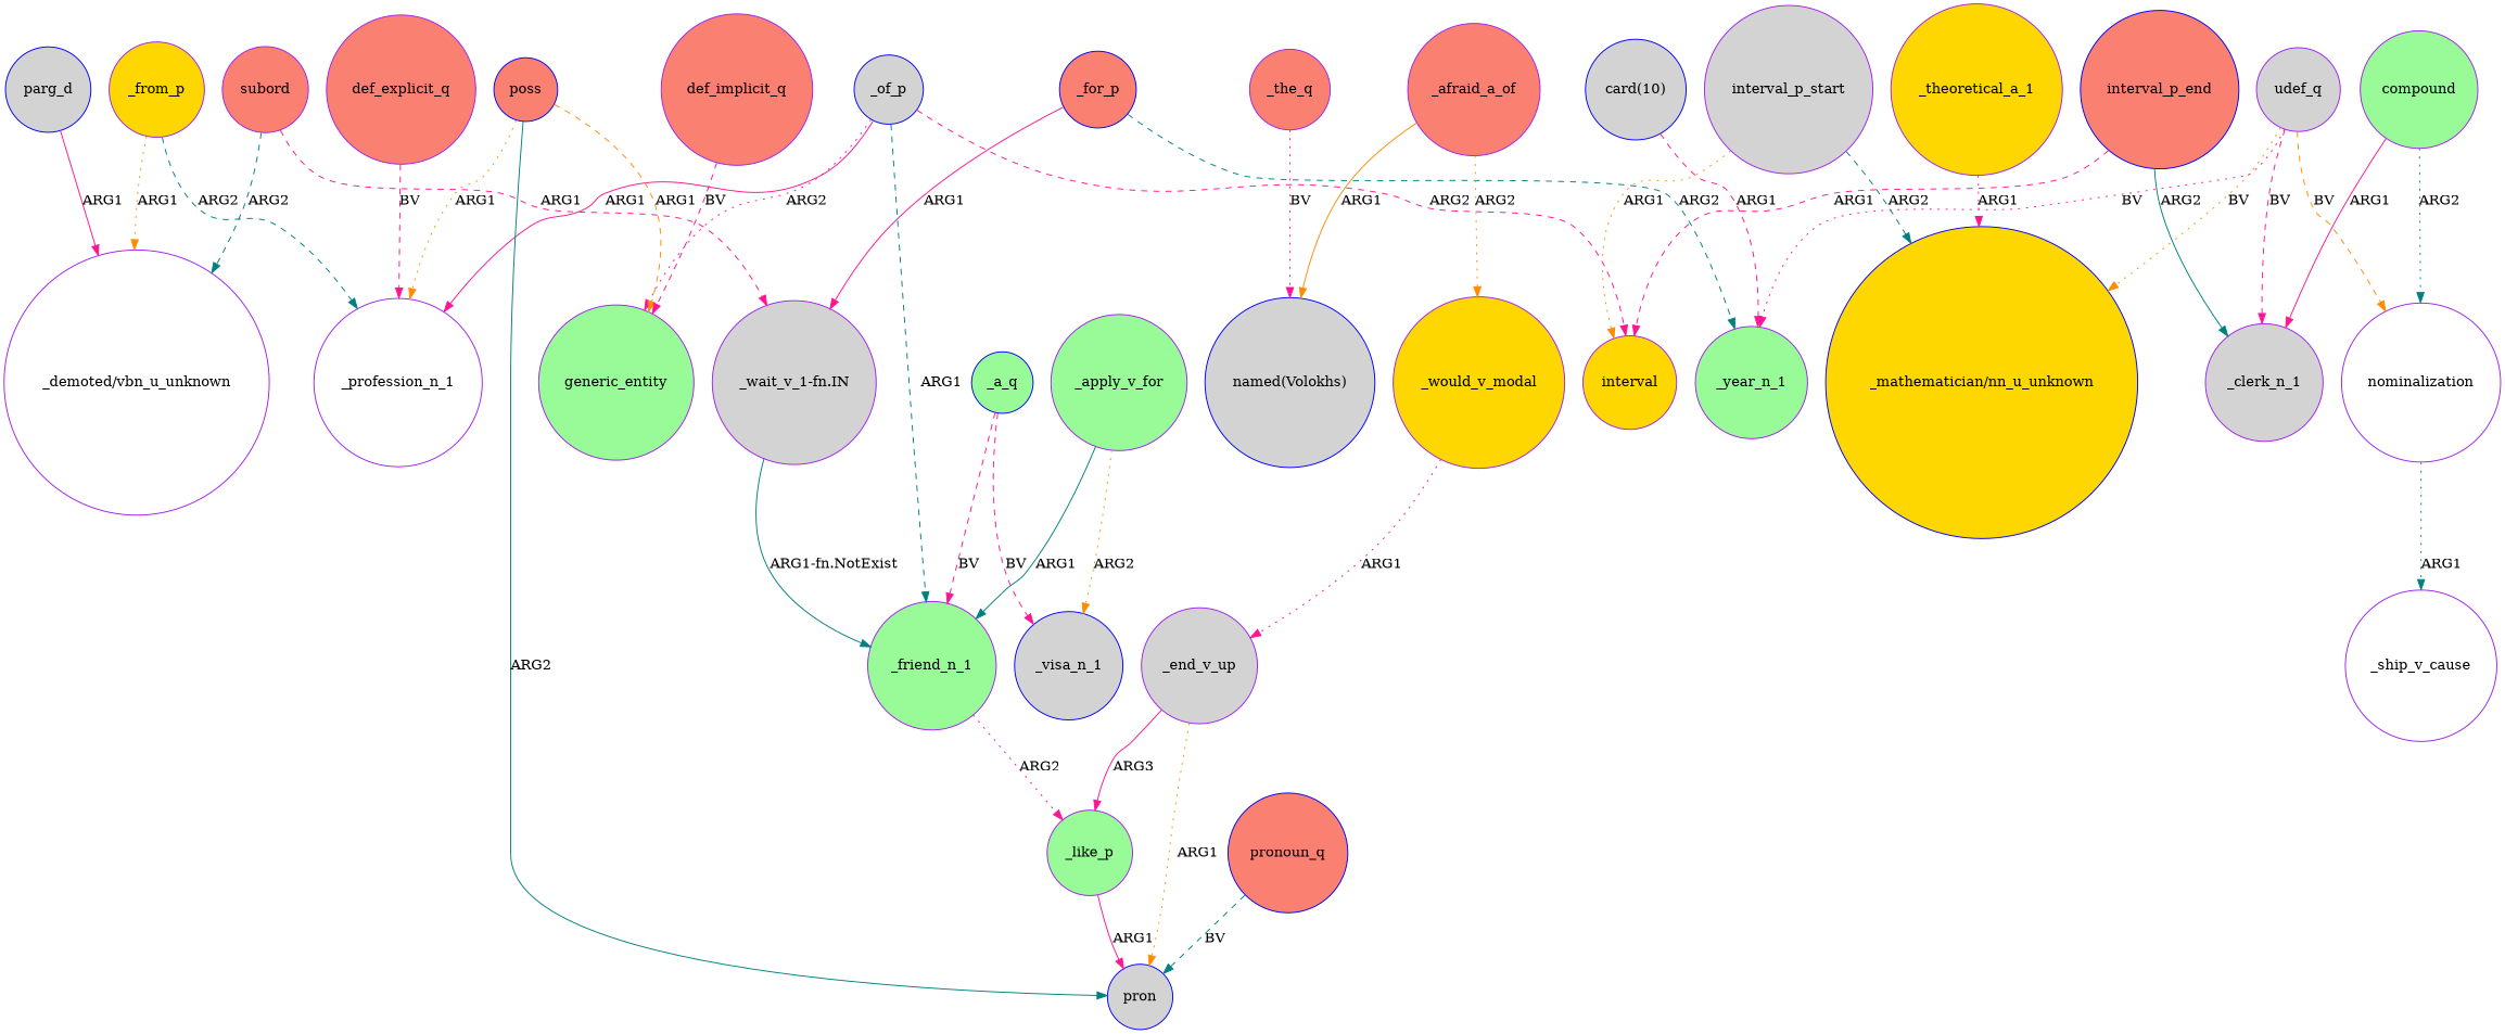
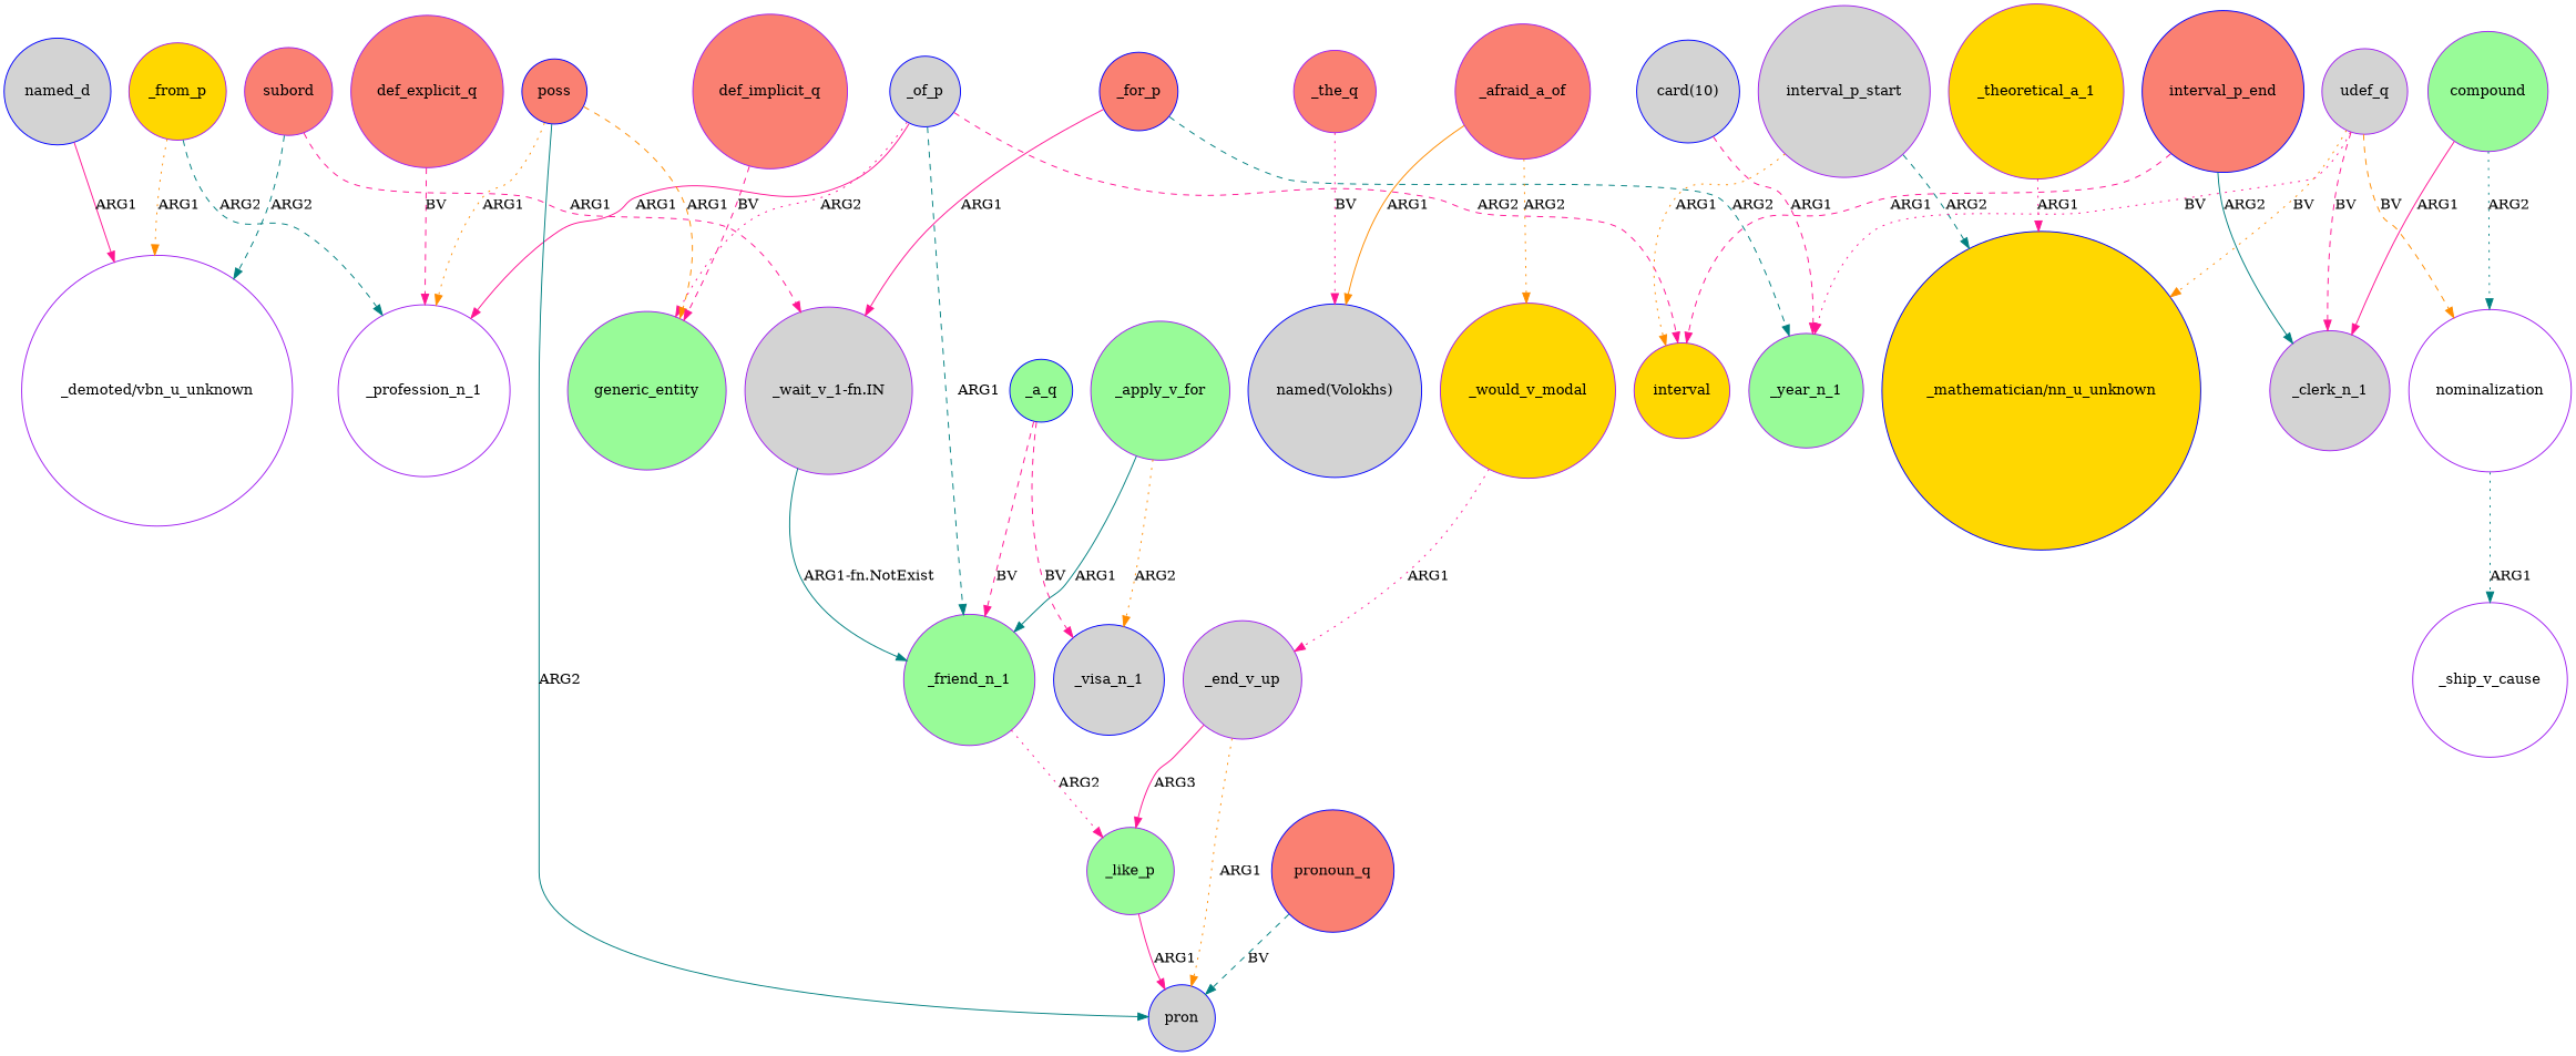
  digraph {
    node [color=purple fillcolor=lightgrey shape=circle style=filled]
    edge [color=deeppink style=dashed]
    subord [fillcolor=salmon]
    "_demoted/vbn_u_unknown" [fillcolor=white]
    "_wait_v_1-fn.IN"
    _friend_n_1 [fillcolor=palegreen]
    _of_p [color=blue]
    generic_entity [fillcolor=palegreen]
    _profession_n_1 [fillcolor=white]
    interval [fillcolor=gold]
    _like_p [fillcolor=palegreen]
    _theoretical_a_1 [fillcolor=gold]
    "_mathematician/nn_u_unknown" [color=blue fillcolor=gold]
    def_explicit_q [fillcolor=salmon]
    poss [color=blue fillcolor=salmon]
    pron [color=blue]
    _from_p [fillcolor=gold]
    compound [fillcolor=palegreen]
    _clerk_n_1
    nominalization [fillcolor=white]
    _ship_v_cause [fillcolor=white]
    _for_p [color=blue fillcolor=salmon]
    _year_n_1 [fillcolor=palegreen]
    _apply_v_for [fillcolor=palegreen]
    _visa_n_1 [color=blue]
    _would_v_modal [fillcolor=gold]
    _end_v_up
    _a_q [color=blue fillcolor=palegreen]
    interval_p_start
    udef_q
    _the_q [fillcolor=salmon]
    "named(Volokhs)" [color=blue]
    interval_p_end [color=blue fillcolor=salmon]
    "card(10)" [color=blue]
    pronoun_q [color=blue fillcolor=salmon]
    def_implicit_q [fillcolor=salmon]
-   parg_d [color=blue]
+   parg_d [color=blue label=named_d]
    _afraid_a_of [fillcolor=salmon]
    subord -> "_demoted/vbn_u_unknown" [color=teal label=ARG2]
    subord -> "_wait_v_1-fn.IN" [label=ARG1]
    "_wait_v_1-fn.IN" -> _friend_n_1 [color=teal label="ARG1-fn.NotExist" style=solid]
    _friend_n_1 -> _like_p [label=ARG2 style=dotted]
    _of_p -> _friend_n_1 [color=teal label=ARG1]
    _of_p -> generic_entity [label=ARG2 style=dotted]
    _of_p -> _profession_n_1 [label=ARG1 style=solid]
    _of_p -> interval [label=ARG2]
    _like_p -> pron [label=ARG1 style=solid]
    _theoretical_a_1 -> "_mathematician/nn_u_unknown" [label=ARG1 style=dotted]
    def_explicit_q -> _profession_n_1 [label=BV]
    poss -> generic_entity [color=darkorange label=ARG1]
    poss -> _profession_n_1 [color=darkorange label=ARG1 style=dotted]
    poss -> pron [color=teal label=ARG2 style=solid]
    _from_p -> "_demoted/vbn_u_unknown" [color=darkorange label=ARG1 style=dotted]
    _from_p -> _profession_n_1 [color=teal label=ARG2]
    compound -> _clerk_n_1 [label=ARG1 style=solid]
    compound -> nominalization [color=teal label=ARG2 style=dotted]
    nominalization -> _ship_v_cause [color=teal label=ARG1 style=dotted]
    _for_p -> "_wait_v_1-fn.IN" [label=ARG1 style=solid]
    _for_p -> _year_n_1 [color=teal label=ARG2]
    _apply_v_for -> _friend_n_1 [color=teal label=ARG1 style=solid]
    _apply_v_for -> _visa_n_1 [color=darkorange label=ARG2 style=dotted]
    _would_v_modal -> _end_v_up [label=ARG1 style=dotted]
    _end_v_up -> _like_p [label=ARG3 style=solid]
    _end_v_up -> pron [color=darkorange label=ARG1 style=dotted]
    _a_q -> _friend_n_1 [label=BV]
    _a_q -> _visa_n_1 [label=BV]
    interval_p_start -> interval [color=darkorange label=ARG1 style=dotted]
    interval_p_start -> "_mathematician/nn_u_unknown" [color=teal label=ARG2]
    udef_q -> "_mathematician/nn_u_unknown" [color=darkorange label=BV style=dotted]
    udef_q -> _clerk_n_1 [label=BV]
    udef_q -> nominalization [color=darkorange label=BV]
    udef_q -> _year_n_1 [label=BV style=dotted]
    _the_q -> "named(Volokhs)" [label=BV style=dotted]
    interval_p_end -> interval [label=ARG1]
    interval_p_end -> _clerk_n_1 [color=teal label=ARG2 style=solid]
    "card(10)" -> _year_n_1 [label=ARG1]
    pronoun_q -> pron [color=teal label=BV]
    def_implicit_q -> generic_entity [label=BV]
    parg_d -> "_demoted/vbn_u_unknown" [label=ARG1 style=solid]
    _afraid_a_of -> _would_v_modal [color=darkorange label=ARG2 style=dotted]
    _afraid_a_of -> "named(Volokhs)" [color=darkorange label=ARG1 style=solid]
  }
